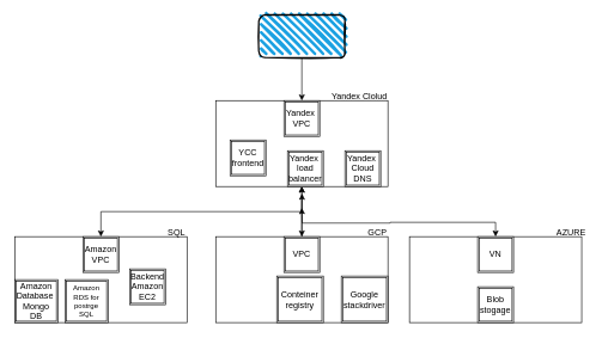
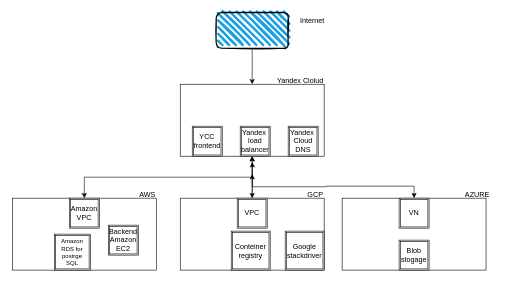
  <mxCell id="0" />
  <mxCell id="1" parent="0" />
  <mxCell id="2" value="" style="rounded=0;whiteSpace=wrap;html=1;" parent="1" vertex="1"><mxGeometry x="300" y="140" width="240" height="120" as="geometry" /></mxCell>
  <mxCell id="3" value="" style="rounded=0;whiteSpace=wrap;html=1;" parent="1" vertex="1"><mxGeometry x="20" y="330" width="240" height="120" as="geometry" /></mxCell>
  <mxCell id="4" value="" style="edgeStyle=orthogonalEdgeStyle;rounded=0;orthogonalLoop=1;jettySize=auto;html=1;" edge="1" parent="1" source="5" target="2"><mxGeometry relative="1" as="geometry" /></mxCell>
  <mxCell id="5" value="" style="rounded=0;whiteSpace=wrap;html=1;" parent="1" vertex="1"><mxGeometry x="300" y="330" width="240" height="120" as="geometry" /></mxCell>
  <mxCell id="6" value="" style="rounded=0;whiteSpace=wrap;html=1;" parent="1" vertex="1"><mxGeometry x="570" y="330" width="240" height="120" as="geometry" /></mxCell>
  <mxCell id="7" value="Yandex Clolud" style="text;html=1;align=center;verticalAlign=middle;resizable=0;points=[];autosize=1;strokeColor=none;fillColor=none;" parent="1" vertex="1"><mxGeometry x="450" y="120" width="100" height="30" as="geometry" /></mxCell>
- <mxCell id="8" value="SQL" style="text;html=1;align=center;verticalAlign=middle;resizable=0;points=[];autosize=1;strokeColor=none;fillColor=none;" parent="1" vertex="1"><mxGeometry x="220" y="310" width="50" height="30" as="geometry" /></mxCell>
+ <mxCell id="8" value="AWS" style="text;html=1;align=center;verticalAlign=middle;resizable=0;points=[];autosize=1;strokeColor=none;fillColor=none;" parent="1" vertex="1"><mxGeometry x="220" y="310" width="50" height="30" as="geometry" /></mxCell>
  <mxCell id="9" value="GCP" style="text;html=1;align=center;verticalAlign=middle;resizable=0;points=[];autosize=1;strokeColor=none;fillColor=none;" parent="1" vertex="1"><mxGeometry x="500" y="310" width="50" height="30" as="geometry" /></mxCell>
  <mxCell id="10" value="AZURE" style="text;html=1;align=center;verticalAlign=middle;resizable=0;points=[];autosize=1;strokeColor=none;fillColor=none;" parent="1" vertex="1"><mxGeometry x="765" y="310" width="60" height="30" as="geometry" /></mxCell>
  <mxCell id="11" style="edgeStyle=orthogonalEdgeStyle;rounded=0;orthogonalLoop=1;jettySize=auto;html=1;exitX=0.5;exitY=1;exitDx=0;exitDy=0;" edge="1" parent="1" source="12" target="2"><mxGeometry relative="1" as="geometry" /></mxCell>
  <mxCell id="12" value="" style="rounded=1;whiteSpace=wrap;html=1;strokeWidth=2;fillWeight=4;hachureGap=8;hachureAngle=45;fillColor=#1ba1e2;sketch=1;" vertex="1" parent="1"><mxGeometry x="360" y="20" width="120" height="60" as="geometry" /></mxCell>
- <mxCell id="14" value="Yandex&amp;nbsp;&lt;div&gt;VPC&lt;/div&gt;" style="shape=ext;double=1;whiteSpace=wrap;html=1;aspect=fixed;" vertex="1" parent="1"><mxGeometry x="395" y="140" width="50" height="50" as="geometry" /></mxCell>
+ <mxCell id="13" value="Internet" style="text;html=1;align=center;verticalAlign=middle;resizable=0;points=[];autosize=1;strokeColor=none;fillColor=none;" vertex="1" parent="1"><mxGeometry x="490" y="20" width="60" height="30" as="geometry" /></mxCell>
  <mxCell id="15" style="edgeStyle=orthogonalEdgeStyle;rounded=0;orthogonalLoop=1;jettySize=auto;html=1;exitX=0.5;exitY=0;exitDx=0;exitDy=0;entryX=0.5;entryY=1;entryDx=0;entryDy=0;curved=0;strokeColor=default;startArrow=classic;startFill=1;" edge="1" parent="1" source="16" target="2"><mxGeometry relative="1" as="geometry" /></mxCell>
  <mxCell id="16" value="&lt;div&gt;Amazon&lt;/div&gt;&lt;div&gt;VPC&lt;/div&gt;" style="shape=ext;double=1;whiteSpace=wrap;html=1;aspect=fixed;" vertex="1" parent="1"><mxGeometry x="115" y="330" width="50" height="50" as="geometry" /></mxCell>
  <mxCell id="17" style="edgeStyle=orthogonalEdgeStyle;rounded=0;orthogonalLoop=1;jettySize=auto;html=1;exitX=0.5;exitY=0;exitDx=0;exitDy=0;startArrow=classic;startFill=1;" edge="1" parent="1" source="18"><mxGeometry relative="1" as="geometry"><mxPoint x="420.294" y="270" as="targetPoint" /></mxGeometry></mxCell>
  <mxCell id="18" value="&lt;div&gt;VPC&lt;/div&gt;" style="shape=ext;double=1;whiteSpace=wrap;html=1;aspect=fixed;" vertex="1" parent="1"><mxGeometry x="395" y="330" width="50" height="50" as="geometry" /></mxCell>
  <mxCell id="19" style="edgeStyle=orthogonalEdgeStyle;rounded=0;orthogonalLoop=1;jettySize=auto;html=1;exitX=0.5;exitY=0;exitDx=0;exitDy=0;startArrow=classic;startFill=1;" edge="1" parent="1" source="20"><mxGeometry relative="1" as="geometry"><mxPoint x="420" y="290" as="targetPoint" /></mxGeometry></mxCell>
  <mxCell id="20" value="&lt;div&gt;VN&lt;/div&gt;" style="shape=ext;double=1;whiteSpace=wrap;html=1;aspect=fixed;" vertex="1" parent="1"><mxGeometry x="665" y="330" width="50" height="50" as="geometry" /></mxCell>
- <mxCell id="21" value="&lt;div&gt;Amazon&lt;/div&gt;&lt;div&gt;Database&amp;nbsp;&lt;/div&gt;&lt;div&gt;Mongo DB&lt;/div&gt;" style="shape=ext;double=1;whiteSpace=wrap;html=1;aspect=fixed;" vertex="1" parent="1"><mxGeometry x="20" y="390" width="60" height="60" as="geometry" /></mxCell>
  <mxCell id="22" value="&lt;div style=&quot;font-size: 10px;&quot;&gt;&lt;font style=&quot;font-size: 10px;&quot;&gt;Amazon&lt;/font&gt;&lt;/div&gt;&lt;div style=&quot;font-size: 10px;&quot;&gt;&lt;font style=&quot;font-size: 10px;&quot;&gt;RDS for postrge SQL&lt;/font&gt;&lt;/div&gt;" style="shape=ext;double=1;whiteSpace=wrap;html=1;aspect=fixed;" vertex="1" parent="1"><mxGeometry x="90" y="390" width="60" height="60" as="geometry" /></mxCell>
  <mxCell id="23" value="&lt;div&gt;Backend&lt;/div&gt;&lt;div&gt;Amazon EC2&lt;/div&gt;" style="shape=ext;double=1;whiteSpace=wrap;html=1;aspect=fixed;" vertex="1" parent="1"><mxGeometry x="180" y="375" width="50" height="50" as="geometry" /></mxCell>
  <mxCell id="24" value="&lt;div&gt;Blob stogage&lt;/div&gt;" style="shape=ext;double=1;whiteSpace=wrap;html=1;aspect=fixed;" vertex="1" parent="1"><mxGeometry x="665" y="400" width="50" height="50" as="geometry" /></mxCell>
  <mxCell id="25" value="Google stackdriver" style="shape=ext;double=1;whiteSpace=wrap;html=1;aspect=fixed;" vertex="1" parent="1"><mxGeometry x="475" y="385" width="65" height="65" as="geometry" /></mxCell>
  <mxCell id="26" value="Yandex&amp;nbsp;&lt;div&gt;Cloud DNS&lt;/div&gt;" style="shape=ext;double=1;whiteSpace=wrap;html=1;aspect=fixed;" vertex="1" parent="1"><mxGeometry x="480" y="210" width="50" height="50" as="geometry" /></mxCell>
  <mxCell id="27" value="Yandex&amp;nbsp;&lt;div&gt;load balancer&lt;/div&gt;" style="shape=ext;double=1;whiteSpace=wrap;html=1;aspect=fixed;" vertex="1" parent="1"><mxGeometry x="400" y="210" width="50" height="50" as="geometry" /></mxCell>
- <mxCell id="28" value="YCC&lt;div&gt;frontend&lt;/div&gt;" style="shape=ext;double=1;whiteSpace=wrap;html=1;aspect=fixed;" vertex="1" parent="1"><mxGeometry x="320" y="195" width="50" height="50" as="geometry" /></mxCell>
+ <mxCell id="28" value="YCC&lt;div&gt;frontend&lt;/div&gt;" style="shape=ext;double=1;whiteSpace=wrap;html=1;aspect=fixed;" vertex="1" parent="1"><mxGeometry x="320" y="210" width="50" height="50" as="geometry" /></mxCell>
  <mxCell id="29" value="Conteiner registry" style="shape=ext;double=1;whiteSpace=wrap;html=1;aspect=fixed;" vertex="1" parent="1"><mxGeometry x="385" y="385" width="65" height="65" as="geometry" /></mxCell>
